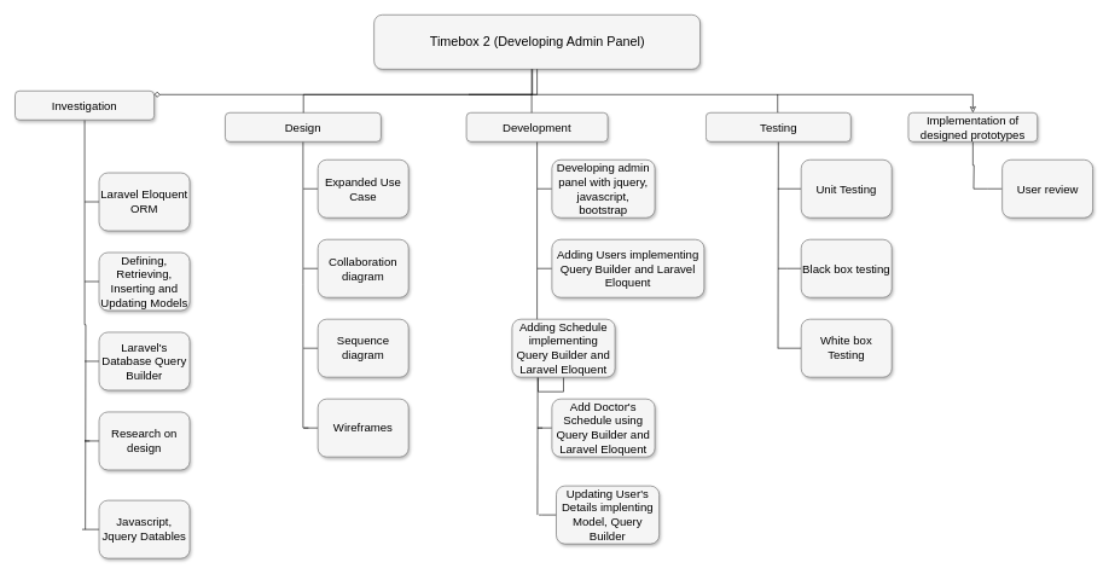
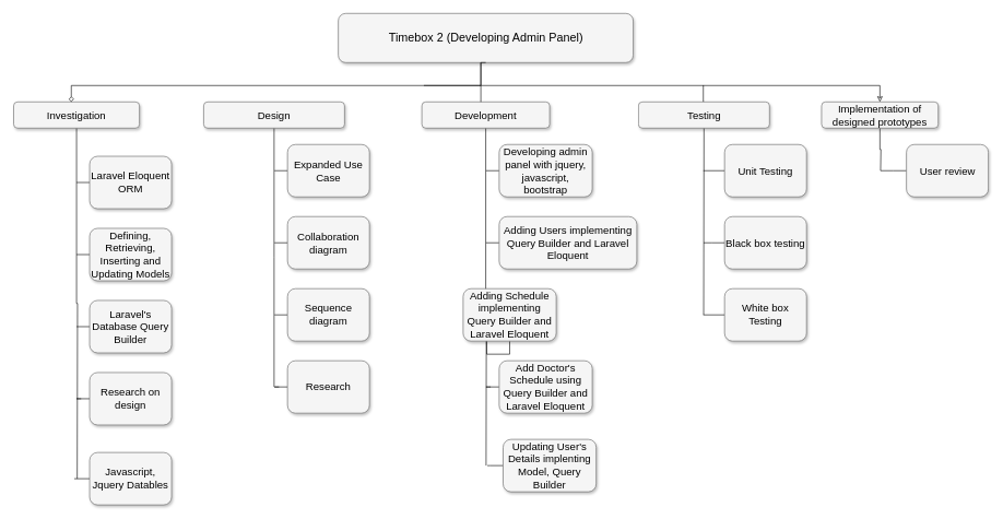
  <mxCell id="0" />
  <mxCell id="1" parent="0" />
  <mxCell id="2" value="&lt;span style=&quot;font-size: 18px&quot;&gt;Timebox 2 (Developing Admin Panel)&lt;/span&gt;" style="whiteSpace=wrap;html=1;rounded=1;shadow=1;strokeWidth=1;fontSize=16;align=center;fillColor=#f5f5f5;strokeColor=#666666;" vertex="1" parent="1"><mxGeometry x="515.5" y="20" width="450" height="75" as="geometry" /></mxCell>
  <mxCell id="3" style="edgeStyle=orthogonalEdgeStyle;rounded=0;orthogonalLoop=1;jettySize=auto;html=1;endArrow=none;endFill=0;" edge="1" parent="1" source="4"><mxGeometry relative="1" as="geometry"><mxPoint x="417.5" y="590" as="targetPoint" /></mxGeometry></mxCell>
  <mxCell id="4" value="Design" style="whiteSpace=wrap;html=1;rounded=1;shadow=1;strokeWidth=1;fontSize=16;align=center;fillColor=#f5f5f5;strokeColor=#666666;" vertex="1" parent="1"><mxGeometry x="310" y="155" width="215" height="40" as="geometry" /></mxCell>
  <mxCell id="5" style="edgeStyle=orthogonalEdgeStyle;rounded=0;orthogonalLoop=1;jettySize=auto;html=1;exitX=0.5;exitY=1;exitDx=0;exitDy=0;endArrow=none;endFill=0;" edge="1" parent="1" source="6"><mxGeometry relative="1" as="geometry"><mxPoint x="741" y="710" as="targetPoint" /></mxGeometry></mxCell>
  <mxCell id="6" value="Development" style="whiteSpace=wrap;html=1;rounded=1;shadow=1;strokeWidth=1;fontSize=16;align=center;fillColor=#f5f5f5;strokeColor=#666666;" vertex="1" parent="1"><mxGeometry x="643" y="155" width="195" height="40" as="geometry" /></mxCell>
  <mxCell id="7" style="edgeStyle=orthogonalEdgeStyle;rounded=0;orthogonalLoop=1;jettySize=auto;html=1;exitX=0.5;exitY=1;exitDx=0;exitDy=0;endArrow=none;endFill=0;" edge="1" parent="1" source="8"><mxGeometry relative="1" as="geometry"><mxPoint x="117" y="730" as="targetPoint" /></mxGeometry></mxCell>
- <mxCell id="8" value="Investigation" style="whiteSpace=wrap;html=1;rounded=1;shadow=1;strokeWidth=1;fontSize=16;align=center;fillColor=#f5f5f5;strokeColor=#666666;" vertex="1" parent="1"><mxGeometry x="20" y="125" width="192" height="40" as="geometry" /></mxCell>
+ <mxCell id="8" value="Investigation" style="whiteSpace=wrap;html=1;rounded=1;shadow=1;strokeWidth=1;fontSize=16;align=center;fillColor=#f5f5f5;strokeColor=#666666;" vertex="1" parent="1"><mxGeometry x="20" y="155" width="192" height="40" as="geometry" /></mxCell>
  <mxCell id="9" style="edgeStyle=orthogonalEdgeStyle;rounded=0;orthogonalLoop=1;jettySize=auto;html=1;exitX=0.5;exitY=0;exitDx=0;exitDy=0;endArrow=none;endFill=0;" edge="1" parent="1" source="11"><mxGeometry relative="1" as="geometry"><mxPoint x="1072.5" y="129.5" as="targetPoint" /></mxGeometry></mxCell>
  <mxCell id="10" style="edgeStyle=orthogonalEdgeStyle;rounded=0;orthogonalLoop=1;jettySize=auto;html=1;exitX=0.5;exitY=1;exitDx=0;exitDy=0;endArrow=none;endFill=0;" edge="1" parent="1" source="11"><mxGeometry relative="1" as="geometry"><mxPoint x="1073" y="480" as="targetPoint" /></mxGeometry></mxCell>
  <mxCell id="11" value="Testing" style="whiteSpace=wrap;html=1;rounded=1;shadow=1;strokeWidth=1;fontSize=16;align=center;fillColor=#f5f5f5;strokeColor=#666666;" vertex="1" parent="1"><mxGeometry x="973.5" y="155" width="200" height="40" as="geometry" /></mxCell>
  <mxCell id="12" style="edgeStyle=orthogonalEdgeStyle;rounded=0;orthogonalLoop=1;jettySize=auto;html=1;exitX=0.5;exitY=1;exitDx=0;exitDy=0;endArrow=none;endFill=0;" edge="1" parent="1" source="13"><mxGeometry relative="1" as="geometry"><mxPoint x="1343" y="260" as="targetPoint" /></mxGeometry></mxCell>
  <mxCell id="13" value="Implementation of designed prototypes" style="whiteSpace=wrap;html=1;rounded=1;shadow=1;strokeWidth=1;fontSize=16;align=center;fillColor=#f5f5f5;strokeColor=#666666;" vertex="1" parent="1"><mxGeometry x="1253" y="155" width="178" height="40" as="geometry" /></mxCell>
- <mxCell id="14" style="edgeStyle=orthogonalEdgeStyle;html=1;startSize=6;endFill=0;endSize=6;strokeWidth=1;fontSize=16;rounded=0;endArrow=none;" edge="1" parent="1" source="2" target="4"><mxGeometry relative="1" as="geometry"><Array as="points"><mxPoint x="734" y="130" /><mxPoint x="418" y="130" /></Array></mxGeometry></mxCell>
  <mxCell id="15" style="edgeStyle=elbowEdgeStyle;html=1;startSize=6;endFill=0;endSize=6;strokeWidth=1;fontSize=16;rounded=0;endArrow=none;" edge="1" parent="1" target="6"><mxGeometry relative="1" as="geometry"><Array as="points"><mxPoint x="733" y="140" /><mxPoint x="733" y="135" /></Array><mxPoint x="646" y="130" as="sourcePoint" /></mxGeometry></mxCell>
  <mxCell id="16" style="edgeStyle=orthogonalEdgeStyle;html=1;startSize=6;endFill=0;endSize=6;strokeWidth=1;fontSize=16;rounded=0;endArrow=diamond;exitX=0.5;exitY=1;" edge="1" parent="1" source="2" target="8"><mxGeometry relative="1" as="geometry"><Array as="points"><mxPoint x="733" y="130" /><mxPoint x="108" y="130" /></Array></mxGeometry></mxCell>
  <mxCell id="17" style="edgeStyle=orthogonalEdgeStyle;html=1;startSize=6;endFill=0;endSize=6;strokeWidth=1;fontSize=16;rounded=0;endArrow=classic;" edge="1" parent="1" source="2" target="13"><mxGeometry relative="1" as="geometry"><Array as="points"><mxPoint x="733" y="130" /><mxPoint x="1342" y="130" /></Array></mxGeometry></mxCell>
  <mxCell id="18" style="edgeStyle=orthogonalEdgeStyle;rounded=0;orthogonalLoop=1;jettySize=auto;html=1;endArrow=none;endFill=0;" edge="1" parent="1" source="19"><mxGeometry relative="1" as="geometry"><mxPoint x="116.5" y="278" as="targetPoint" /></mxGeometry></mxCell>
  <mxCell id="19" value="Laravel Eloquent ORM" style="whiteSpace=wrap;html=1;rounded=1;shadow=1;strokeWidth=1;fontSize=16;align=center;fillColor=#f5f5f5;strokeColor=#666666;" vertex="1" parent="1"><mxGeometry x="136" y="238" width="125" height="80" as="geometry" /></mxCell>
  <mxCell id="20" style="edgeStyle=orthogonalEdgeStyle;rounded=0;orthogonalLoop=1;jettySize=auto;html=1;endArrow=none;endFill=0;" edge="1" parent="1" source="21"><mxGeometry relative="1" as="geometry"><mxPoint x="116.5" y="388" as="targetPoint" /></mxGeometry></mxCell>
  <mxCell id="21" value="Defining, Retrieving, Inserting and Updating Models" style="whiteSpace=wrap;html=1;rounded=1;shadow=1;strokeWidth=1;fontSize=16;align=center;fillColor=#f5f5f5;strokeColor=#666666;" vertex="1" parent="1"><mxGeometry x="136" y="348" width="125" height="80" as="geometry" /></mxCell>
  <mxCell id="22" value="" style="edgeStyle=orthogonalEdgeStyle;rounded=0;orthogonalLoop=1;jettySize=auto;html=1;endArrow=none;endFill=0;" edge="1" parent="1" source="23"><mxGeometry relative="1" as="geometry"><mxPoint x="123" y="608" as="targetPoint" /></mxGeometry></mxCell>
  <mxCell id="23" value="Research on design" style="whiteSpace=wrap;html=1;rounded=1;shadow=1;strokeWidth=1;fontSize=16;align=center;fillColor=#f5f5f5;strokeColor=#666666;" vertex="1" parent="1"><mxGeometry x="136" y="568" width="125" height="80" as="geometry" /></mxCell>
  <mxCell id="24" style="edgeStyle=orthogonalEdgeStyle;rounded=0;orthogonalLoop=1;jettySize=auto;html=1;endArrow=none;endFill=0;" edge="1" parent="1" source="25"><mxGeometry relative="1" as="geometry"><mxPoint x="116.5" y="498" as="targetPoint" /></mxGeometry></mxCell>
  <mxCell id="25" value="Laravel's Database Query Builder" style="whiteSpace=wrap;html=1;rounded=1;shadow=1;strokeWidth=1;fontSize=16;align=center;fillColor=#f5f5f5;strokeColor=#666666;" vertex="1" parent="1"><mxGeometry x="136" y="458" width="125" height="80" as="geometry" /></mxCell>
  <mxCell id="26" style="edgeStyle=orthogonalEdgeStyle;rounded=0;orthogonalLoop=1;jettySize=auto;html=1;exitX=0;exitY=0.5;exitDx=0;exitDy=0;endArrow=none;endFill=0;" edge="1" parent="1" source="27"><mxGeometry relative="1" as="geometry"><mxPoint x="112.5" y="729.5" as="targetPoint" /></mxGeometry></mxCell>
  <mxCell id="27" value="Javascript, Jquery Datables" style="whiteSpace=wrap;html=1;rounded=1;shadow=1;strokeWidth=1;fontSize=16;align=center;fillColor=#f5f5f5;strokeColor=#666666;" vertex="1" parent="1"><mxGeometry x="136" y="690" width="125" height="80" as="geometry" /></mxCell>
  <mxCell id="28" style="edgeStyle=orthogonalEdgeStyle;rounded=0;orthogonalLoop=1;jettySize=auto;html=1;endArrow=none;endFill=0;" edge="1" parent="1" source="29"><mxGeometry relative="1" as="geometry"><mxPoint x="418.5" y="260" as="targetPoint" /></mxGeometry></mxCell>
  <mxCell id="29" value="Expanded Use Case" style="whiteSpace=wrap;html=1;rounded=1;shadow=1;strokeWidth=1;fontSize=16;align=center;fillColor=#f5f5f5;strokeColor=#666666;" vertex="1" parent="1"><mxGeometry x="438" y="220" width="125" height="80" as="geometry" /></mxCell>
  <mxCell id="30" style="edgeStyle=orthogonalEdgeStyle;rounded=0;orthogonalLoop=1;jettySize=auto;html=1;endArrow=none;endFill=0;" edge="1" parent="1" source="31"><mxGeometry relative="1" as="geometry"><mxPoint x="418.5" y="370" as="targetPoint" /></mxGeometry></mxCell>
  <mxCell id="31" value="Collaboration diagram" style="whiteSpace=wrap;html=1;rounded=1;shadow=1;strokeWidth=1;fontSize=16;align=center;fillColor=#f5f5f5;strokeColor=#666666;" vertex="1" parent="1"><mxGeometry x="438" y="330" width="125" height="80" as="geometry" /></mxCell>
  <mxCell id="32" value="" style="edgeStyle=orthogonalEdgeStyle;rounded=0;orthogonalLoop=1;jettySize=auto;html=1;endArrow=none;endFill=0;" edge="1" parent="1" source="33"><mxGeometry relative="1" as="geometry"><mxPoint x="425" y="590" as="targetPoint" /></mxGeometry></mxCell>
- <mxCell id="33" value="Wireframes" style="whiteSpace=wrap;html=1;rounded=1;shadow=1;strokeWidth=1;fontSize=16;align=center;fillColor=#f5f5f5;strokeColor=#666666;" vertex="1" parent="1"><mxGeometry x="438" y="550" width="125" height="80" as="geometry" /></mxCell>
+ <mxCell id="33" value="Research" style="whiteSpace=wrap;html=1;rounded=1;shadow=1;strokeWidth=1;fontSize=16;align=center;fillColor=#f5f5f5;strokeColor=#666666;" vertex="1" parent="1"><mxGeometry x="438" y="550" width="125" height="80" as="geometry" /></mxCell>
  <mxCell id="34" style="edgeStyle=orthogonalEdgeStyle;rounded=0;orthogonalLoop=1;jettySize=auto;html=1;endArrow=none;endFill=0;" edge="1" parent="1" source="35"><mxGeometry relative="1" as="geometry"><mxPoint x="418.5" y="480" as="targetPoint" /></mxGeometry></mxCell>
  <mxCell id="35" value="Sequence diagram" style="whiteSpace=wrap;html=1;rounded=1;shadow=1;strokeWidth=1;fontSize=16;align=center;fillColor=#f5f5f5;strokeColor=#666666;" vertex="1" parent="1"><mxGeometry x="438" y="440" width="125" height="80" as="geometry" /></mxCell>
  <mxCell id="36" style="edgeStyle=orthogonalEdgeStyle;rounded=0;orthogonalLoop=1;jettySize=auto;html=1;exitX=0;exitY=0.5;exitDx=0;exitDy=0;endArrow=none;endFill=0;" edge="1" parent="1" source="37"><mxGeometry relative="1" as="geometry"><mxPoint x="1072.5" y="259.5" as="targetPoint" /></mxGeometry></mxCell>
  <mxCell id="37" value="Unit Testing" style="whiteSpace=wrap;html=1;rounded=1;shadow=1;strokeWidth=1;fontSize=16;align=center;fillColor=#f5f5f5;strokeColor=#666666;" vertex="1" parent="1"><mxGeometry x="1105" y="220" width="125" height="80" as="geometry" /></mxCell>
  <mxCell id="38" style="edgeStyle=orthogonalEdgeStyle;rounded=0;orthogonalLoop=1;jettySize=auto;html=1;endArrow=none;endFill=0;" edge="1" parent="1" source="39"><mxGeometry relative="1" as="geometry"><mxPoint x="1073" y="370" as="targetPoint" /></mxGeometry></mxCell>
  <mxCell id="39" value="Black box testing" style="whiteSpace=wrap;html=1;rounded=1;shadow=1;strokeWidth=1;fontSize=16;align=center;fillColor=#f5f5f5;strokeColor=#666666;" vertex="1" parent="1"><mxGeometry x="1105" y="330" width="125" height="80" as="geometry" /></mxCell>
  <mxCell id="40" style="edgeStyle=orthogonalEdgeStyle;rounded=0;orthogonalLoop=1;jettySize=auto;html=1;exitX=0;exitY=0.5;exitDx=0;exitDy=0;endArrow=none;endFill=0;" edge="1" parent="1" source="41"><mxGeometry relative="1" as="geometry"><mxPoint x="1072.5" y="479.5" as="targetPoint" /></mxGeometry></mxCell>
  <mxCell id="41" value="White box Testing" style="whiteSpace=wrap;html=1;rounded=1;shadow=1;strokeWidth=1;fontSize=16;align=center;fillColor=#f5f5f5;strokeColor=#666666;" vertex="1" parent="1"><mxGeometry x="1105" y="440" width="125" height="80" as="geometry" /></mxCell>
  <mxCell id="42" style="edgeStyle=orthogonalEdgeStyle;rounded=0;orthogonalLoop=1;jettySize=auto;html=1;endArrow=none;endFill=0;" edge="1" parent="1" source="43"><mxGeometry relative="1" as="geometry"><mxPoint x="1343" y="260" as="targetPoint" /></mxGeometry></mxCell>
  <mxCell id="43" value="User review" style="whiteSpace=wrap;html=1;rounded=1;shadow=1;strokeWidth=1;fontSize=16;align=center;fillColor=#f5f5f5;strokeColor=#666666;" vertex="1" parent="1"><mxGeometry x="1382.5" y="220" width="125" height="80" as="geometry" /></mxCell>
  <mxCell id="44" style="edgeStyle=orthogonalEdgeStyle;rounded=0;orthogonalLoop=1;jettySize=auto;html=1;endArrow=none;endFill=0;" edge="1" parent="1" source="45"><mxGeometry relative="1" as="geometry"><mxPoint x="741.5" y="260" as="targetPoint" /></mxGeometry></mxCell>
  <mxCell id="45" value="Developing admin panel with jquery, javascript, bootstrap" style="whiteSpace=wrap;html=1;rounded=1;shadow=1;strokeWidth=1;fontSize=16;align=center;fillColor=#f5f5f5;strokeColor=#666666;" vertex="1" parent="1"><mxGeometry x="761" y="220" width="142" height="80" as="geometry" /></mxCell>
  <mxCell id="46" style="edgeStyle=orthogonalEdgeStyle;rounded=0;orthogonalLoop=1;jettySize=auto;html=1;endArrow=none;endFill=0;" edge="1" parent="1" source="47"><mxGeometry relative="1" as="geometry"><mxPoint x="741.5" y="370" as="targetPoint" /></mxGeometry></mxCell>
  <mxCell id="47" value="Adding Users implementing Query Builder and Laravel Eloquent" style="whiteSpace=wrap;html=1;rounded=1;shadow=1;strokeWidth=1;fontSize=16;align=center;fillColor=#f5f5f5;strokeColor=#666666;" vertex="1" parent="1"><mxGeometry x="761" y="330" width="210" height="80" as="geometry" /></mxCell>
  <mxCell id="48" value="" style="edgeStyle=orthogonalEdgeStyle;rounded=0;orthogonalLoop=1;jettySize=auto;html=1;endArrow=none;endFill=0;" edge="1" parent="1" source="49"><mxGeometry relative="1" as="geometry"><mxPoint x="748" y="590" as="targetPoint" /></mxGeometry></mxCell>
  <mxCell id="49" value="Add Doctor's Schedule using Query Builder and Laravel Eloquent" style="whiteSpace=wrap;html=1;rounded=1;shadow=1;strokeWidth=1;fontSize=16;align=center;fillColor=#f5f5f5;strokeColor=#666666;" vertex="1" parent="1"><mxGeometry x="761" y="550" width="142" height="80" as="geometry" /></mxCell>
  <mxCell id="50" style="edgeStyle=orthogonalEdgeStyle;rounded=0;orthogonalLoop=1;jettySize=auto;html=1;endArrow=none;endFill=0;" edge="1" parent="1" source="51"><mxGeometry relative="1" as="geometry"><mxPoint x="741.5" y="480" as="targetPoint" /></mxGeometry></mxCell>
  <mxCell id="51" value="Adding Schedule implementing Query Builder and Laravel Eloquent" style="whiteSpace=wrap;html=1;rounded=1;shadow=1;strokeWidth=1;fontSize=16;align=center;fillColor=#f5f5f5;strokeColor=#666666;" vertex="1" parent="1"><mxGeometry x="706" y="440" width="142" height="80" as="geometry" /></mxCell>
  <mxCell id="52" value="" style="edgeStyle=orthogonalEdgeStyle;rounded=0;orthogonalLoop=1;jettySize=auto;html=1;endArrow=none;endFill=0;" edge="1" parent="1" source="53"><mxGeometry relative="1" as="geometry"><mxPoint x="743" y="710" as="targetPoint" /></mxGeometry></mxCell>
  <mxCell id="53" value="Updating User's Details implenting Model, Query Builder" style="whiteSpace=wrap;html=1;rounded=1;shadow=1;strokeWidth=1;fontSize=16;align=center;fillColor=#f5f5f5;strokeColor=#666666;" vertex="1" parent="1"><mxGeometry x="767" y="670" width="142" height="80" as="geometry" /></mxCell>
